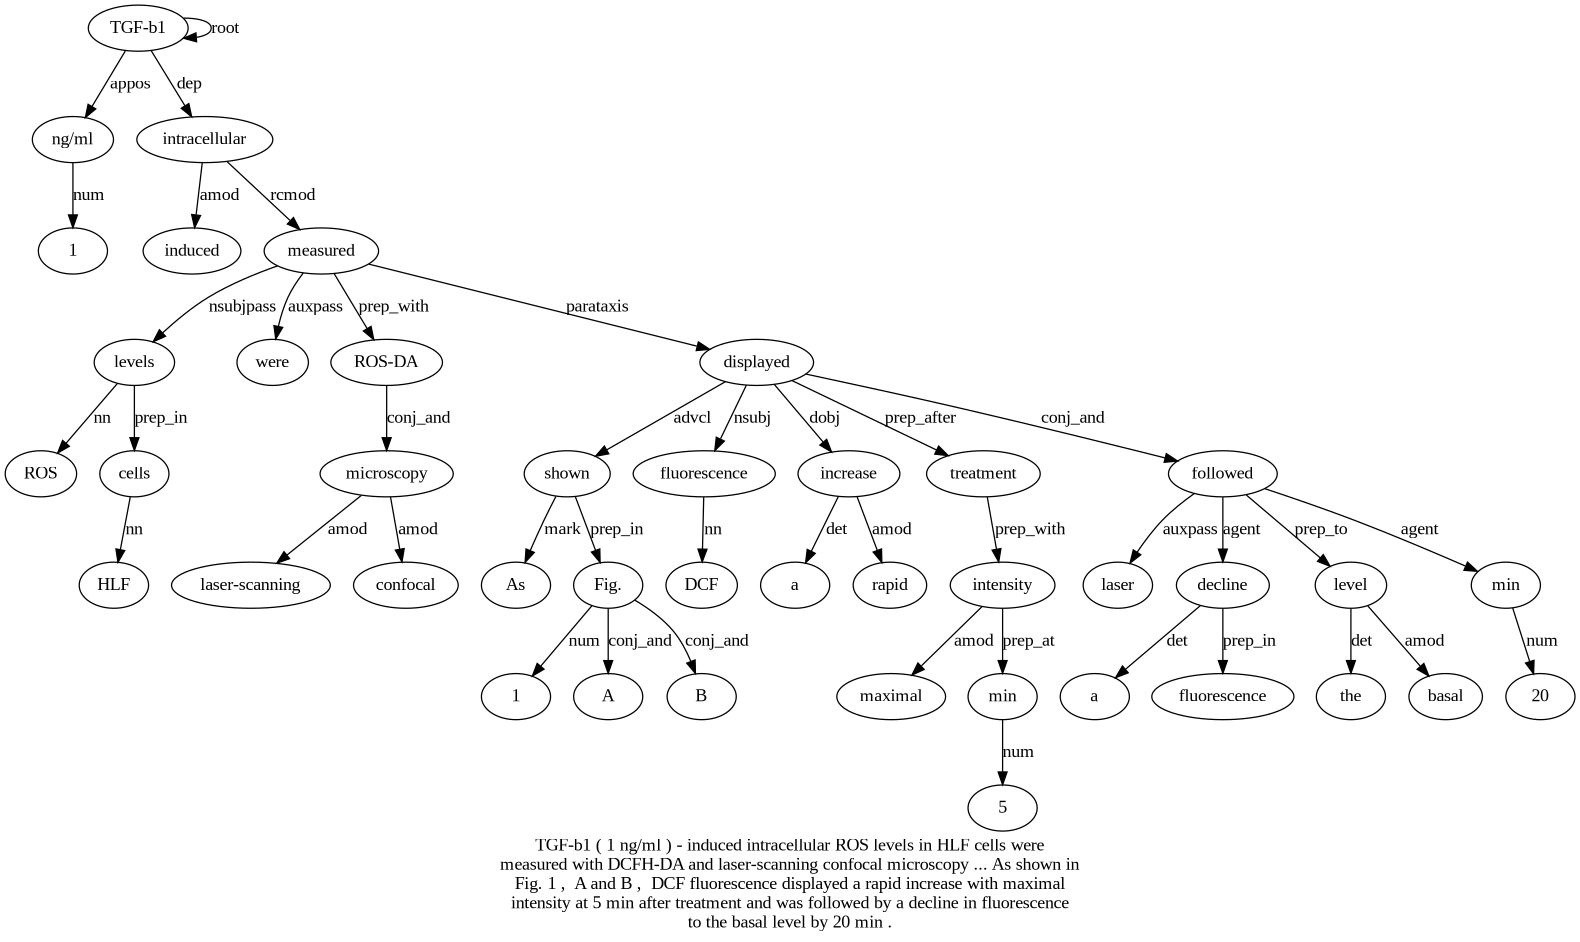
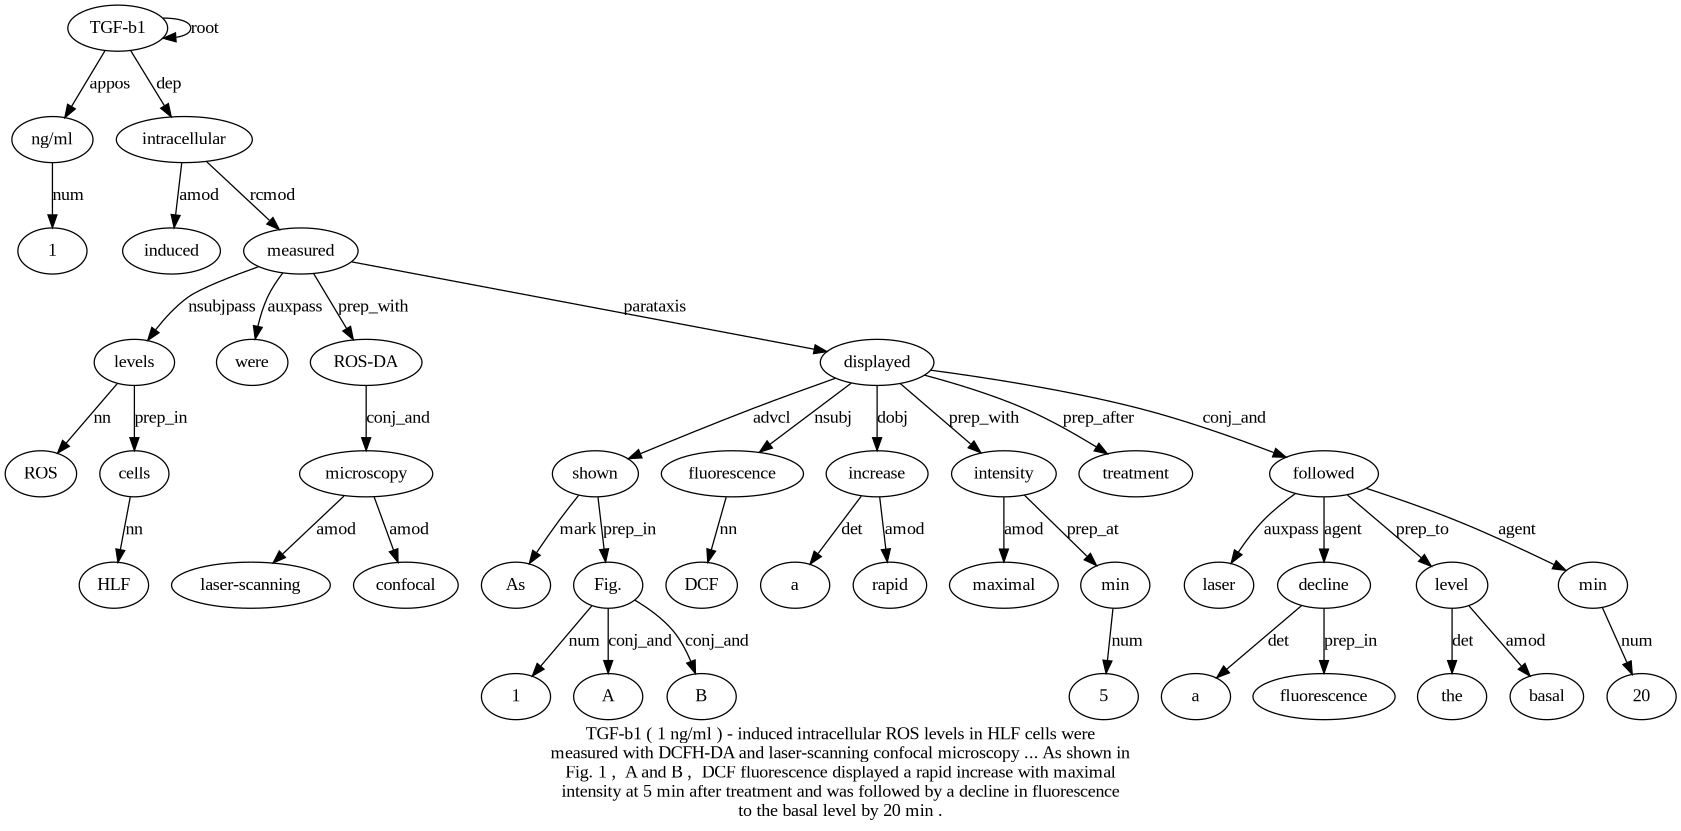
  digraph {
    fontname="Liberation Serif"
    label="TGF-b1 ( 1 ng/ml ) - induced intracellular ROS levels in HLF cells were\nmeasured with DCFH-DA and laser-scanning confocal microscopy ... As shown in\nFig. 1 ,  A and B ,  DCF fluorescence displayed a rapid increase with maximal\nintensity at 5 min after treatment and was followed by a decline in fluorescence\nto the basal level by 20 min ."
    node [fillcolor=white fontname="Liberation Serif" style=filled]
    edge [fontname="Liberation Serif"]
    n1 [label="TGF-b1"]
    n2 [label="ng/ml"]
    n3 [label=intracellular]
    n4 [label=1]
    n5 [label=induced]
    n6 [label=measured]
    n7 [label=levels]
    n8 [label=were]
    n9 [label="ROS-DA"]
    n10 [label=displayed]
    n11 [label=ROS]
    n12 [label=cells]
    n13 [label=HLF]
    n14 [label=microscopy]
    n15 [label=shown]
    n16 [label=fluorescence]
    n17 [label=increase]
    n18 [label=intensity]
    n19 [label=treatment]
    n20 [label=followed]
    n21 [label="laser-scanning"]
    n22 [label=confocal]
    n23 [label=As]
    n24 [label="Fig."]
    n25 [label=1]
    n26 [label=A]
    n27 [label=B]
    n28 [label=DCF]
    n29 [label=a]
    n30 [label=rapid]
    n31 [label=maximal]
    n32 [label=min]
    n33 [label=laser]
    n34 [label=decline]
    n35 [label=level]
    n36 [label=min]
    n37 [label=5]
    n38 [label=a]
    n39 [label=fluorescence]
    n40 [label=the]
    n41 [label=basal]
    n42 [label=20]
    n1 -> n1 [label=root]
    n1 -> n2 [label=appos]
    n1 -> n3 [label=dep]
    n2 -> n4 [label=num]
    n3 -> n5 [label=amod]
    n3 -> n6 [label=rcmod]
    n6 -> n7 [label=nsubjpass]
    n6 -> n8 [label=auxpass]
    n6 -> n9 [label=prep_with]
    n6 -> n10 [label=parataxis]
    n7 -> n11 [label=nn]
    n7 -> n12 [label=prep_in]
    n9 -> n14 [label=conj_and]
    n10 -> n15 [label=advcl]
    n10 -> n16 [label=nsubj]
    n10 -> n17 [label=dobj]
-   n19 -> n18 [label=prep_with]
+   n10 -> n18 [label=prep_with]
    n10 -> n19 [label=prep_after]
    n10 -> n20 [label=conj_and]
    n12 -> n13 [label=nn]
    n14 -> n21 [label=amod]
    n14 -> n22 [label=amod]
    n15 -> n23 [label=mark]
    n15 -> n24 [label=prep_in]
    n16 -> n28 [label=nn]
    n17 -> n29 [label=det]
    n17 -> n30 [label=amod]
    n18 -> n31 [label=amod]
    n18 -> n32 [label=prep_at]
    n20 -> n33 [label=auxpass]
    n20 -> n34 [label=agent]
    n20 -> n35 [label=prep_to]
    n20 -> n36 [label=agent]
    n24 -> n25 [label=num]
    n24 -> n26 [label=conj_and]
    n24 -> n27 [label=conj_and]
    n32 -> n37 [label=num]
    n34 -> n38 [label=det]
    n34 -> n39 [label=prep_in]
    n35 -> n40 [label=det]
    n35 -> n41 [label=amod]
    n36 -> n42 [label=num]
  }
